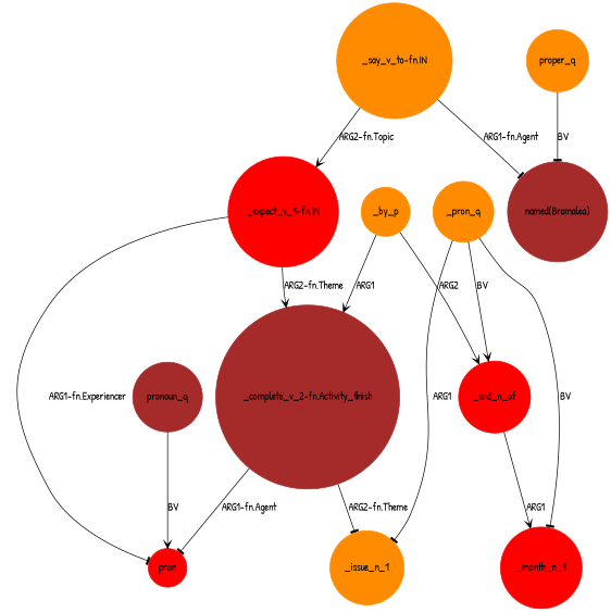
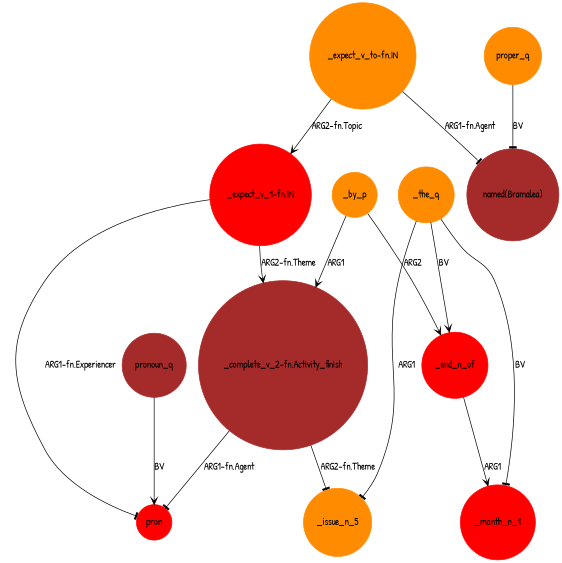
  digraph {
    fontname="Patrick Hand"
    node [color=darkorange fontname="Patrick Hand" shape=circle style=filled]
    edge [arrowhead=tee fontname="Patrick Hand"]
    "_expect_v_1-fn.IN" [color=red]
    pron [color=red]
    "_complete_v_2-fn.Activity_finish" [color=brown]
-   _issue_n_1
-   _the_q [label=_pron_q]
+   _issue_n_1 [label=_issue_n_5]
+   _the_q
    _month_n_1 [color=red]
    _end_n_of [color=red]
-   "_say_v_to-fn.IN"
+   "_say_v_to-fn.IN" [label="_expect_v_to-fn.IN"]
    "named(Bramalea)" [color=brown]
    _by_p
    proper_q
    pronoun_q [color=brown]
    "_expect_v_1-fn.IN" -> pron [label="ARG1-fn.Experiencer"]
    "_expect_v_1-fn.IN" -> "_complete_v_2-fn.Activity_finish" [arrowhead=vee label="ARG2-fn.Theme"]
    "_complete_v_2-fn.Activity_finish" -> pron [label="ARG1-fn.Agent"]
    "_complete_v_2-fn.Activity_finish" -> _issue_n_1 [label="ARG2-fn.Theme"]
    _the_q -> _issue_n_1 [label=ARG1]
    _the_q -> _month_n_1 [label=BV]
    _the_q -> _end_n_of [arrowhead=vee label=BV]
    _end_n_of -> _month_n_1 [arrowhead=vee label=ARG1]
    "_say_v_to-fn.IN" -> "_expect_v_1-fn.IN" [arrowhead=vee label="ARG2-fn.Topic"]
    "_say_v_to-fn.IN" -> "named(Bramalea)" [label="ARG1-fn.Agent"]
    _by_p -> "_complete_v_2-fn.Activity_finish" [arrowhead=vee label=ARG1]
    _by_p -> _end_n_of [arrowhead=vee label=ARG2]
    proper_q -> "named(Bramalea)" [label=BV]
    pronoun_q -> pron [arrowhead=vee label=BV]
  }
